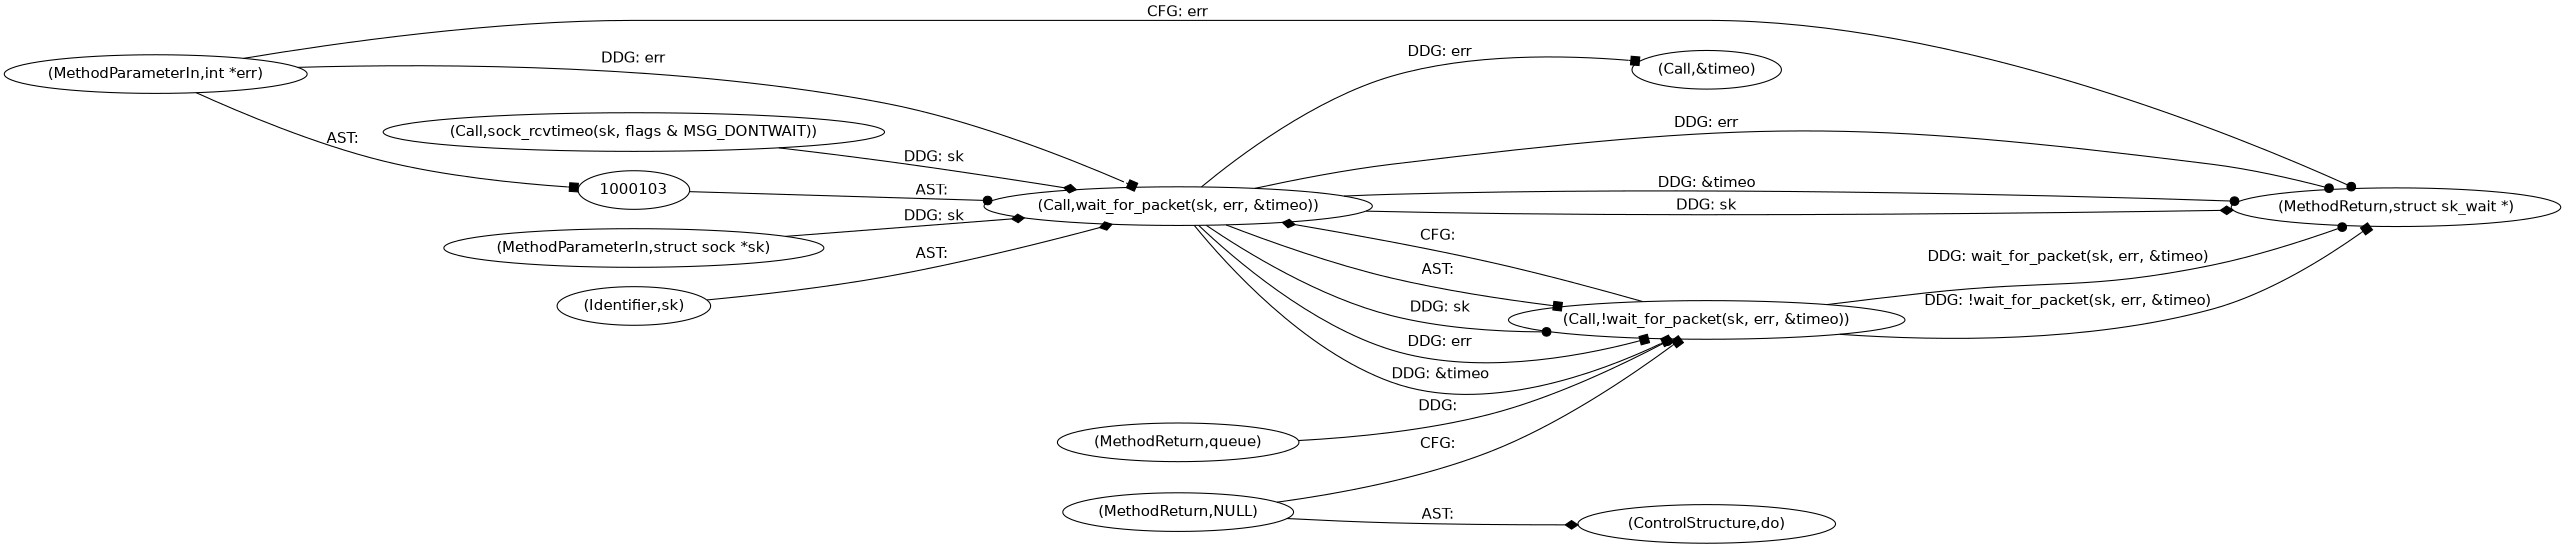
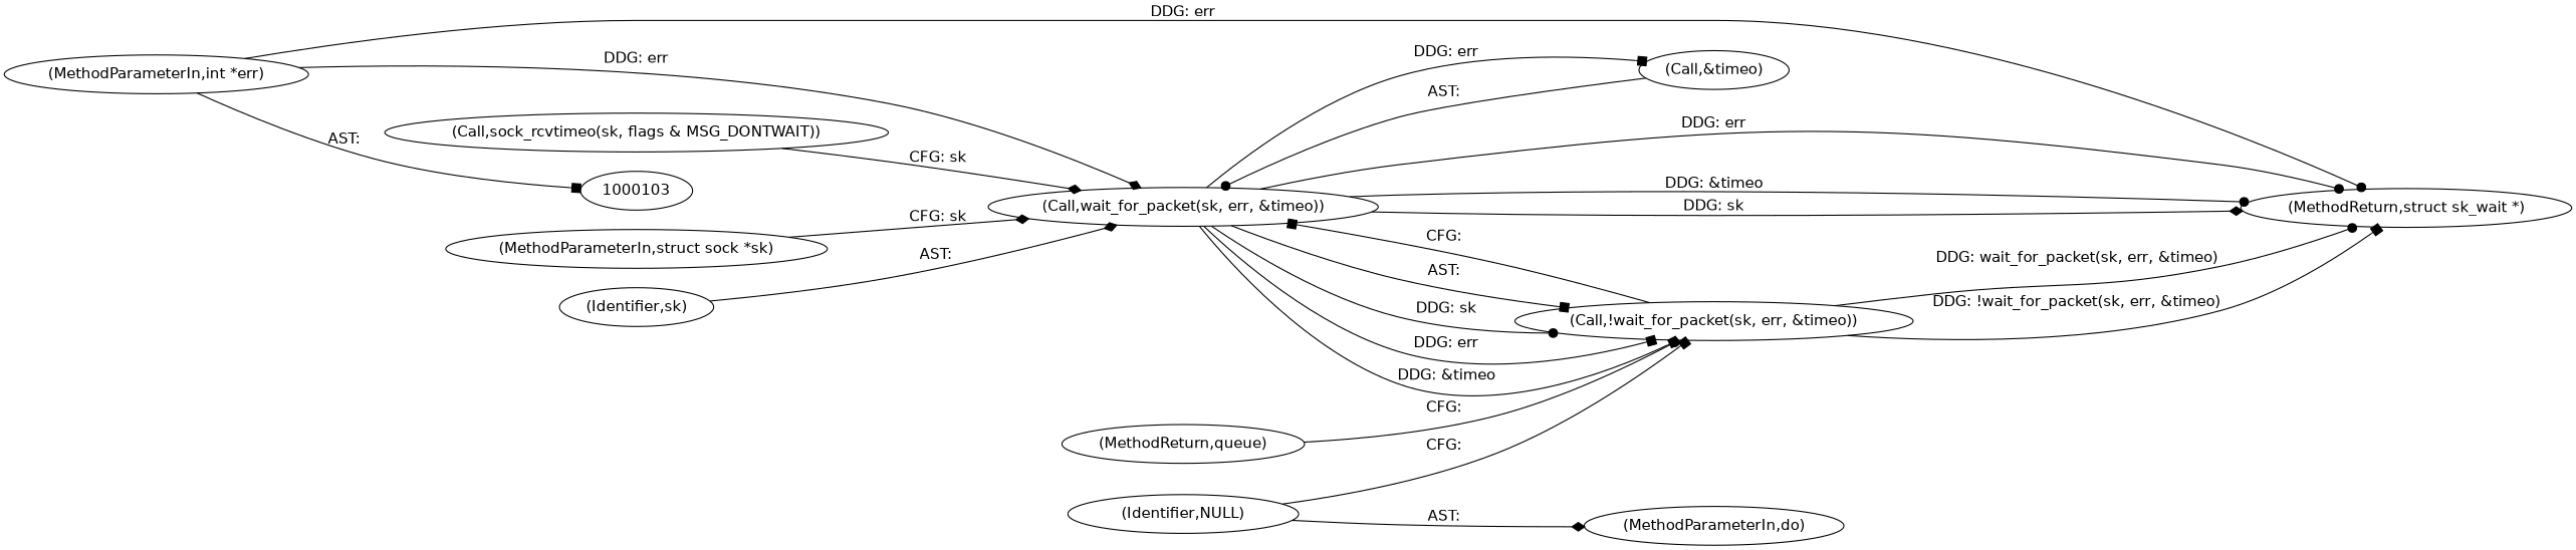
  digraph {
    fontname="DejaVu Sans"
    rankdir=LR
    node [fontname="DejaVu Sans"]
    edge [arrowhead=box fontname="DejaVu Sans"]
    n1 [label="(MethodParameterIn,int *err)"]
    n2 [label="(Call,wait_for_packet(sk, err, &timeo))"]
    n3 [label="(MethodReturn,struct sk_wait *)"]
    1000103
    n5 [label="(Call,!wait_for_packet(sk, err, &timeo))"]
    n6 [label="(Call,&timeo)"]
-   n7 [label="(ControlStructure,do)"]
+   n7 [label="(MethodParameterIn,do)"]
    n8 [label="(MethodParameterIn,struct sock *sk)"]
    n9 [label="(Identifier,sk)"]
-   n10 [label="(MethodReturn,NULL)"]
+   n10 [label="(Identifier,NULL)"]
    n11 [label="(MethodReturn,queue)"]
    n12 [label="(Call,sock_rcvtimeo(sk, flags & MSG_DONTWAIT))"]
-   n1 -> n2 [label="DDG: err"]
-   n1 -> n3 [arrowhead=dot label="CFG: err"]
+   n1 -> n2 [arrowhead=diamond label="DDG: err"]
+   n1 -> n3 [arrowhead=dot label="DDG: err"]
    n1 -> 1000103 [label="AST: "]
    n2 -> n3 [arrowhead=dot label="DDG: err"]
    n2 -> n3 [arrowhead=dot label="DDG: &timeo"]
    n2 -> n3 [arrowhead=diamond label="DDG: sk"]
    n2 -> n5 [label="AST: "]
    n2 -> n5 [arrowhead=dot label="DDG: sk"]
    n2 -> n5 [label="DDG: err"]
    n2 -> n5 [label="DDG: &timeo"]
    n2 -> n6 [label="DDG: err"]
-   n5 -> n2 [arrowhead=diamond label="CFG: "]
+   n5 -> n2 [label="CFG: "]
    n5 -> n3 [label="DDG: !wait_for_packet(sk, err, &timeo)"]
    n5 -> n3 [arrowhead=dot label="DDG: wait_for_packet(sk, err, &timeo)"]
-   1000103 -> n2 [arrowhead=dot label="AST: "]
-   n8 -> n2 [arrowhead=diamond label="DDG: sk"]
+   n6 -> n2 [arrowhead=dot label="AST: "]
+   n8 -> n2 [arrowhead=diamond label="CFG: sk"]
    n9 -> n2 [arrowhead=diamond label="AST: "]
    n10 -> n5 [label="CFG: "]
    n10 -> n7 [arrowhead=diamond label="AST: "]
-   n11 -> n5 [arrowhead=dot label="DDG: "]
-   n12 -> n2 [arrowhead=diamond label="DDG: sk"]
+   n11 -> n5 [arrowhead=dot label="CFG: "]
+   n12 -> n2 [arrowhead=diamond label="CFG: sk"]
  }
